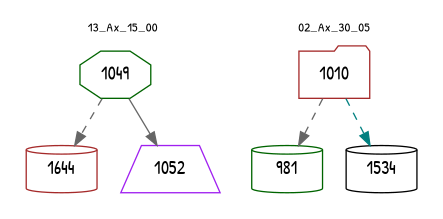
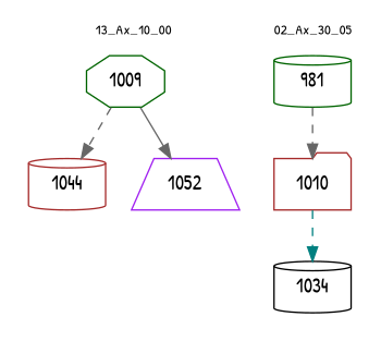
  digraph {
    fontname="Patrick Hand"
    node [color=darkgreen fontname="Patrick Hand" shape=cylinder]
    edge [color=gray40 fontname="Patrick Hand" style=dashed]
-   n1 [label=1049 shape=octagon]
-   n2 [color=brown label=1644]
+   n1 [label=1009 shape=octagon]
+   n2 [color=brown label=1044]
    n3 [color=purple label=1052 shape=trapezium]
    n4 [color=brown label=1010 shape=folder]
    n5 [label=981]
-   n6 [color=black label=1534]
+   n6 [color=black label=1034]
    subgraph cluster_1 {
      color=white
      fontsize=10
-     label="13_Ax_15_00"
+     label="13_Ax_10_00"
      n1
      n2
      n3
    }
    subgraph cluster_2 {
      color=white
      fontsize=10
      label="02_Ax_30_05"
      n4
      n5
      n6
    }
    n1 -> n2
    n1 -> n3 [style=solid]
-   n4 -> n5
+   n5 -> n4
    n4 -> n6 [color=teal]
  }
